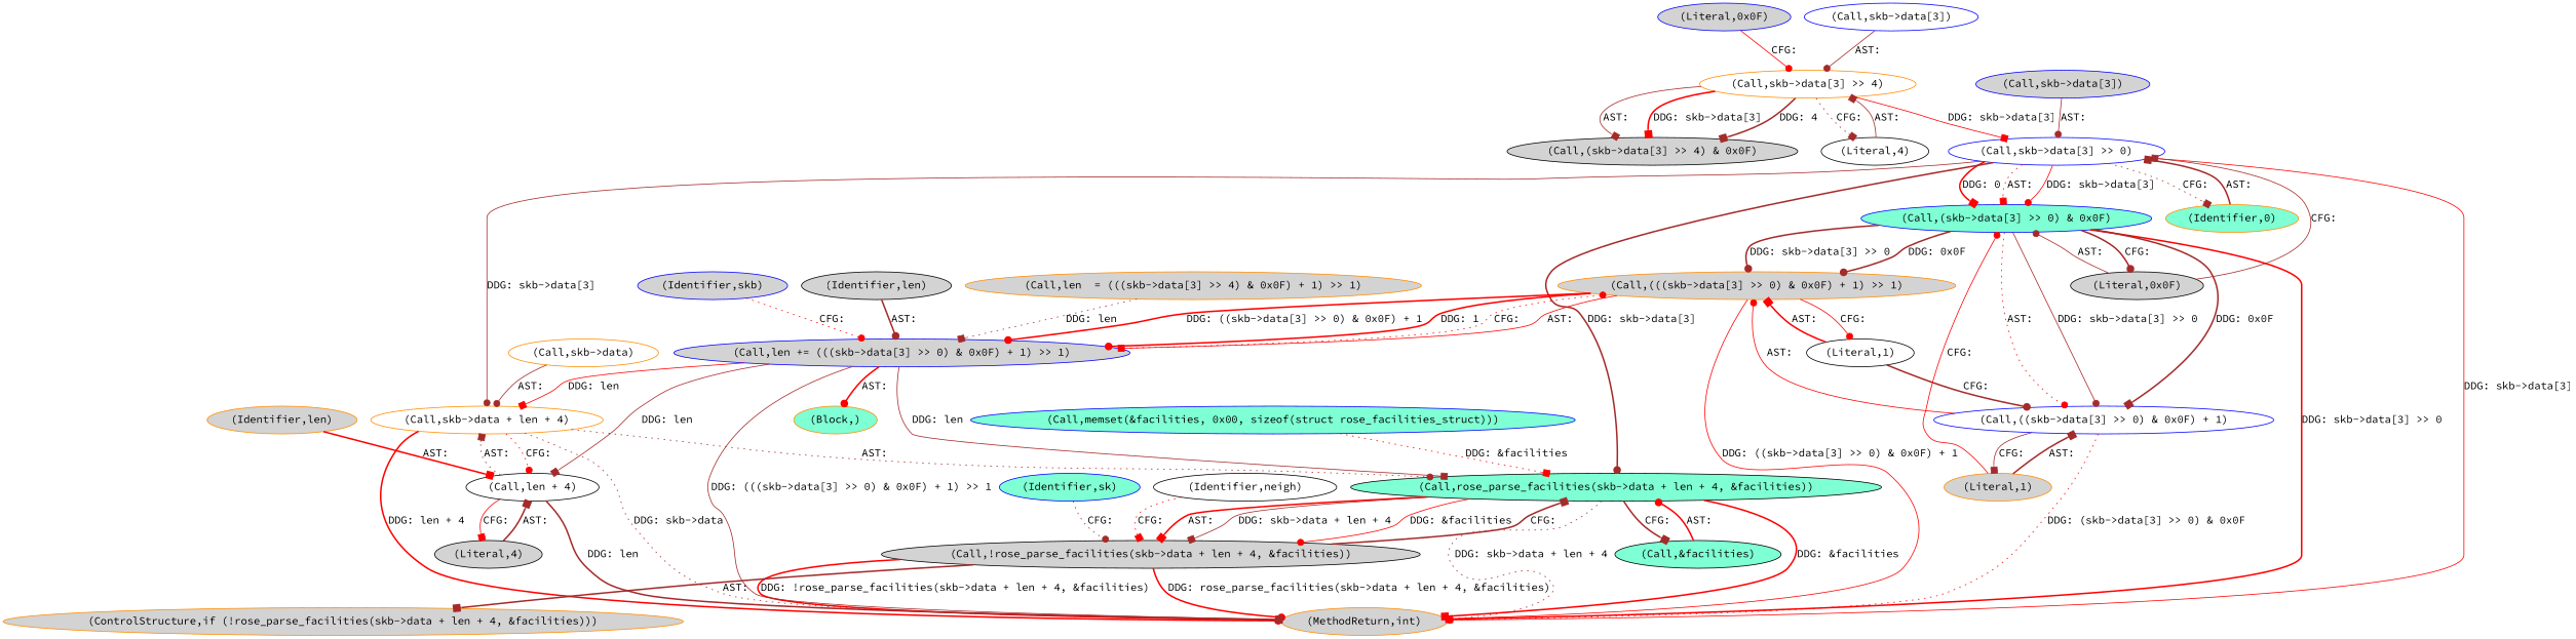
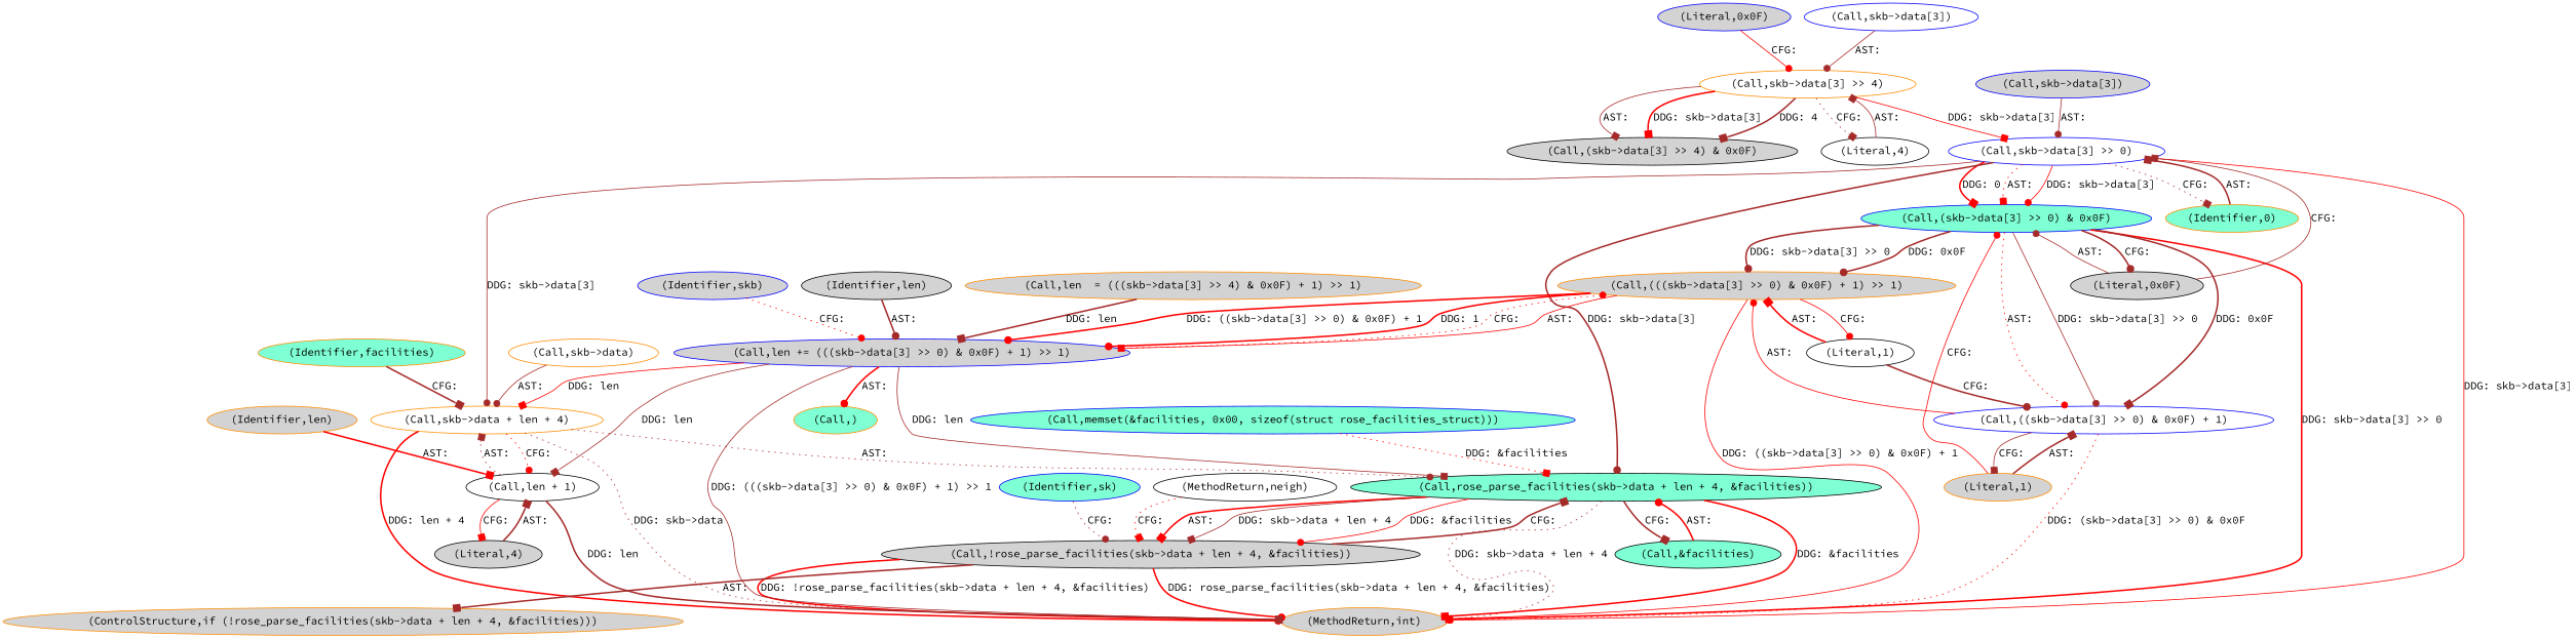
  digraph {
    fontname="Source Code Pro"
    node [color=darkorange fillcolor=lightgrey fontname="Source Code Pro" style=filled]
    edge [arrowhead=box color=brown fontname="Source Code Pro" style=bold]
    n1 [color=blue fillcolor=white label="(Call,skb->data[3] >> 0)"]
    n2 [color=blue fillcolor=aquamarine label="(Call,(skb->data[3] >> 0) & 0x0F)"]
    n3 [color=black fillcolor=aquamarine label="(Call,rose_parse_facilities(skb->data + len + 4, &facilities))"]
    n4 [fillcolor=white label="(Call,skb->data + len + 4)"]
    n5 [fillcolor=aquamarine label="(Identifier,0)"]
    n6 [label="(MethodReturn,int)"]
    n7 [label="(Call,(((skb->data[3] >> 0) & 0x0F) + 1) >> 1)"]
    n8 [color=blue fillcolor=white label="(Call,((skb->data[3] >> 0) & 0x0F) + 1)"]
    n9 [color=black label="(Literal,0x0F)"]
    n10 [color=black label="(Call,!rose_parse_facilities(skb->data + len + 4, &facilities))"]
    n11 [color=black fillcolor=aquamarine label="(Call,&facilities)"]
-   n12 [color=black fillcolor=white label="(Call,len + 4)"]
+   n12 [color=black fillcolor=white label="(Call,len + 1)"]
    n13 [fillcolor=white label="(Call,skb->data[3] >> 4)"]
    n14 [color=black label="(Call,(skb->data[3] >> 4) & 0x0F)"]
    n15 [color=black fillcolor=white label="(Literal,4)"]
    n16 [color=blue label="(Call,len += (((skb->data[3] >> 0) & 0x0F) + 1) >> 1)"]
    n17 [color=black fillcolor=white label="(Literal,1)"]
    n18 [label="(Literal,1)"]
-   n19 [fillcolor=aquamarine label="(Block,)"]
+   n19 [fillcolor=aquamarine label="(Call,)"]
    n20 [color=black label="(Literal,4)"]
    n21 [label="(ControlStructure,if (!rose_parse_facilities(skb->data + len + 4, &facilities)))"]
    n22 [fillcolor=white label="(Call,skb->data)"]
    n23 [color=blue label="(Literal,0x0F)"]
    n24 [label="(Call,len  = (((skb->data[3] >> 4) & 0x0F) + 1) >> 1)"]
    n25 [color=blue label="(Call,skb->data[3])"]
    n26 [color=blue fillcolor=white label="(Call,skb->data[3])"]
    n27 [color=blue fillcolor=aquamarine label="(Identifier,sk)"]
    n28 [label="(Identifier,len)"]
    n29 [color=blue label="(Identifier,skb)"]
    n30 [color=blue fillcolor=aquamarine label="(Call,memset(&facilities, 0x00, sizeof(struct rose_facilities_struct)))"]
    n31 [color=black label="(Identifier,len)"]
-   n32 [color=black fillcolor=white label="(Identifier,neigh)"]
+   n32 [color=black fillcolor=white label="(MethodReturn,neigh)"]
+   n33 [fillcolor=aquamarine label="(Identifier,facilities)"]
    n1 -> n2 [color=red label="AST: " style=dotted]
    n1 -> n2 [arrowhead=dot color=red label="DDG: skb->data[3]" style=solid]
    n1 -> n2 [color=red label="DDG: 0"]
    n1 -> n3 [arrowhead=dot label="DDG: skb->data[3]"]
    n1 -> n4 [arrowhead=dot label="DDG: skb->data[3]" style=solid]
    n1 -> n5 [label="CFG: " style=dotted]
    n1 -> n6 [arrowhead=dot color=red label="DDG: skb->data[3]" style=solid]
    n2 -> n6 [color=red label="DDG: skb->data[3] >> 0"]
    n2 -> n7 [arrowhead=dot label="DDG: skb->data[3] >> 0"]
    n2 -> n7 [arrowhead=dot label="DDG: 0x0F"]
    n2 -> n8 [arrowhead=dot color=red label="AST: " style=dotted]
    n2 -> n8 [arrowhead=dot label="DDG: skb->data[3] >> 0" style=solid]
    n2 -> n8 [label="DDG: 0x0F"]
    n2 -> n9 [arrowhead=dot label="CFG: "]
    n3 -> n6 [arrowhead=dot label="DDG: skb->data + len + 4" style=dotted]
    n3 -> n6 [color=red label="DDG: &facilities"]
    n3 -> n10 [color=red label="AST: "]
    n3 -> n10 [label="DDG: skb->data + len + 4" style=solid]
    n3 -> n10 [arrowhead=dot color=red label="DDG: &facilities" style=solid]
    n3 -> n11 [label="CFG: "]
    n4 -> n3 [arrowhead=dot label="AST: " style=dotted]
    n4 -> n6 [label="DDG: skb->data" style=dotted]
    n4 -> n6 [arrowhead=dot color=red label="DDG: len + 4"]
    n4 -> n12 [arrowhead=dot color=red label="CFG: " style=dotted]
    n5 -> n1 [label="AST: "]
    n7 -> n6 [color=red label="DDG: ((skb->data[3] >> 0) & 0x0F) + 1" style=solid]
    n7 -> n16 [color=red label="AST: " style=solid]
    n7 -> n16 [arrowhead=dot color=red label="DDG: ((skb->data[3] >> 0) & 0x0F) + 1"]
    n7 -> n16 [arrowhead=dot color=red label="DDG: 1"]
    n7 -> n17 [arrowhead=dot color=red label="CFG: " style=solid]
    n8 -> n6 [arrowhead=dot color=red label="DDG: (skb->data[3] >> 0) & 0x0F" style=dotted]
    n8 -> n7 [arrowhead=dot color=red label="AST: " style=solid]
    n8 -> n18 [label="CFG: " style=solid]
    n9 -> n1 [label="CFG: " style=solid]
    n9 -> n2 [arrowhead=dot label="AST: " style=solid]
    n10 -> n3 [label="CFG: "]
    n10 -> n6 [arrowhead=dot color=red label="DDG: !rose_parse_facilities(skb->data + len + 4, &facilities)"]
    n10 -> n6 [arrowhead=dot color=red label="DDG: rose_parse_facilities(skb->data + len + 4, &facilities)"]
    n10 -> n21 [label="AST: "]
    n11 -> n3 [arrowhead=dot color=red label="AST: "]
    n12 -> n4 [label="AST: " style=dotted]
    n12 -> n6 [label="DDG: len"]
    n12 -> n20 [color=red label="CFG: " style=solid]
    n13 -> n1 [color=red label="DDG: skb->data[3]" style=solid]
    n13 -> n14 [label="AST: " style=solid]
    n13 -> n14 [color=red label="DDG: skb->data[3]"]
    n13 -> n14 [label="DDG: 4"]
    n13 -> n15 [label="CFG: " style=dotted]
    n15 -> n13 [label="AST: " style=solid]
    n16 -> n3 [label="DDG: len" style=solid]
    n16 -> n4 [color=red label="DDG: len" style=solid]
    n16 -> n6 [label="DDG: (((skb->data[3] >> 0) & 0x0F) + 1) >> 1" style=solid]
    n16 -> n7 [arrowhead=dot color=red label="CFG: " style=dotted]
    n16 -> n12 [label="DDG: len" style=solid]
    n16 -> n19 [arrowhead=dot color=red label="AST: "]
    n17 -> n7 [color=red label="AST: "]
    n17 -> n8 [arrowhead=dot label="CFG: "]
    n18 -> n2 [arrowhead=dot color=red label="CFG: " style=solid]
    n18 -> n8 [label="AST: "]
    n20 -> n12 [label="AST: "]
    n22 -> n4 [arrowhead=dot label="AST: " style=solid]
    n23 -> n13 [arrowhead=dot color=red label="CFG: " style=solid]
-   n24 -> n16 [label="DDG: len" style=dotted]
+   n24 -> n16 [label="DDG: len"]
    n25 -> n1 [arrowhead=dot label="AST: " style=solid]
    n26 -> n13 [arrowhead=dot label="AST: " style=solid]
    n27 -> n10 [arrowhead=dot label="CFG: " style=dotted]
    n28 -> n12 [color=red label="AST: "]
    n29 -> n16 [arrowhead=dot color=red label="CFG: " style=dotted]
    n30 -> n3 [color=red label="DDG: &facilities" style=dotted]
    n31 -> n16 [arrowhead=dot label="AST: "]
    n32 -> n10 [color=red label="CFG: " style=dotted]
+   n33 -> n4 [label="CFG: "]
  }
